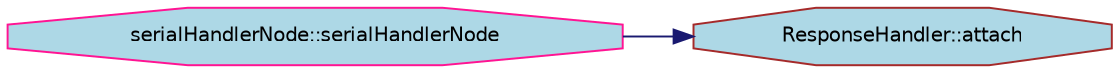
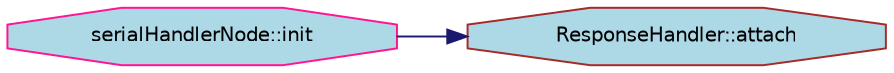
  digraph {
    rankdir=RL
    node [fillcolor=lightblue fontname=Helvetica fontsize=10 shape=octagon style=filled]
    n1 [color=brown fontcolor=black height=0.2 label="ResponseHandler::attach" width=0.4]
-   n2 [color=deeppink height=0.2 label="serialHandlerNode::serialHandlerNode" width=0.4]
+   n2 [color=deeppink height=0.2 label="serialHandlerNode::init" width=0.4]
    n1 -> n2 [color=midnightblue dir=back fontname=Helvetica fontsize=10 labelfontname=Helvetica labelfontsize=10 style=solid]
  }
